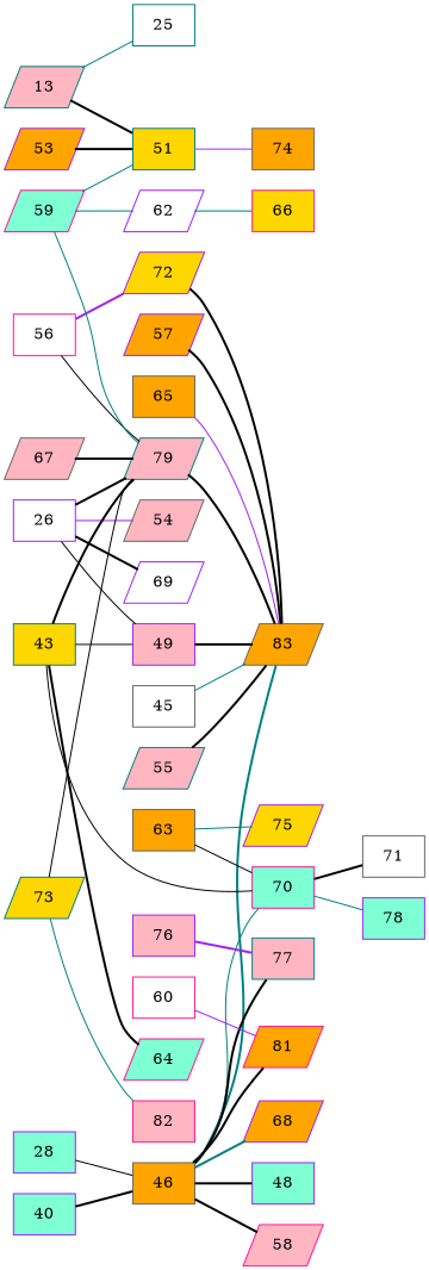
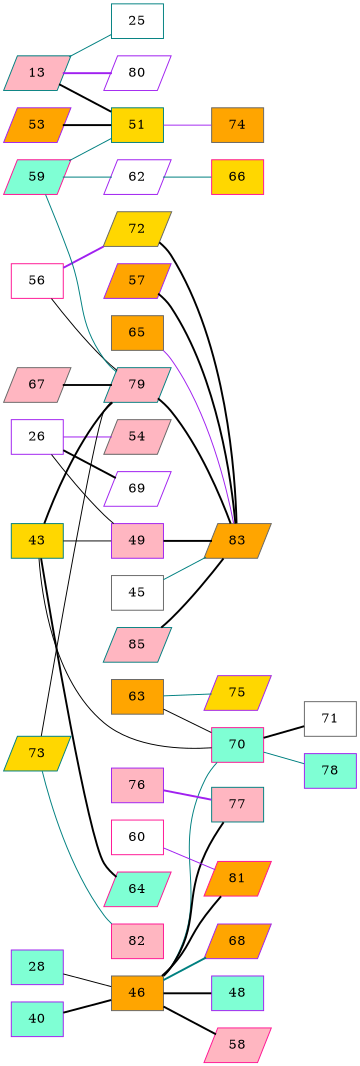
  graph {
    rankdir=LR
    node [color=purple fillcolor=lightpink shape=box style=filled]
    edge [color=black style=bold]
    13 [color=teal shape=parallelogram]
    25 [color=teal fillcolor=white]
    n3 [color=teal fillcolor=gold label=51 super="+14"]
+   80 [fillcolor=white shape=parallelogram super="+52"]
    74 [color=gray40 fillcolor=orange]
    79 [color=teal shape=parallelogram super="+12+41"]
    83 [color=gray40 fillcolor=orange shape=parallelogram super="+23"]
    49 [super="+17+27+29+35+39+42"]
    26 [fillcolor=white]
    54 [color=gray40 shape=parallelogram]
    69 [fillcolor=white shape=parallelogram]
    46 [color=gray40 fillcolor=orange super="+30"]
    70 [color=deeppink fillcolor=aquamarine super="+9+51"]
    48 [fillcolor=aquamarine]
    58 [color=deeppink shape=parallelogram]
    68 [fillcolor=orange shape=parallelogram super="+33"]
    77 [color=teal]
    81 [color=deeppink fillcolor=orange shape=parallelogram super="+24"]
    28 [fillcolor=aquamarine]
    40 [fillcolor=aquamarine]
    43 [color=teal fillcolor=gold super="+11"]
    64 [color=deeppink fillcolor=aquamarine shape=parallelogram]
    71 [color=gray40 fillcolor=white]
    78 [fillcolor=aquamarine]
    45 [color=gray40 fillcolor=white super="+21"]
    53 [fillcolor=orange shape=parallelogram super="+44"]
-   55 [color=teal shape=parallelogram super="+32+47"]
+   55 [color=teal shape=parallelogram super="+32+47" label=85]
    56 [color=deeppink fillcolor=white]
-   72 [fillcolor=gold shape=parallelogram]
+   72 [color=gray40 fillcolor=gold shape=parallelogram]
    57 [fillcolor=orange shape=parallelogram]
    59 [color=deeppink fillcolor=aquamarine shape=parallelogram super="+34"]
    62 [fillcolor=white shape=parallelogram]
    66 [color=deeppink fillcolor=gold]
    60 [color=deeppink fillcolor=white]
    63 [color=gray40 fillcolor=orange]
    75 [fillcolor=gold shape=parallelogram]
    65 [color=gray40 fillcolor=orange super="+50"]
    67 [color=gray40 shape=parallelogram]
    73 [color=teal fillcolor=gold shape=parallelogram super="+36"]
    82 [color=deeppink]
    76
    13 -- 25 [color=teal style=solid]
    13 -- n3 [weight=2]
+   13 -- 80 [color=purple]
    n3 -- 74 [color=purple style=solid]
    79 -- 83
    49 -- 83
-   26 -- 79 [weight=2]
    26 -- 49 [style=solid]
    26 -- 54 [color=purple style=solid]
    26 -- 69
-   46 -- 83 [color=teal weight=2]
    46 -- 70 [color=teal style=solid]
    46 -- 48
    46 -- 58
    46 -- 68 [color=teal]
    46 -- 77
    46 -- 81
    70 -- 71
    70 -- 78 [color=teal style=solid]
    28 -- 46 [style=solid]
    40 -- 46
    43 -- 79 [weight=2]
    43 -- 49 [style=solid]
    43 -- 70 [style=solid]
    43 -- 64
    45 -- 83 [color=teal style=solid]
    53 -- n3
    55 -- 83
    56 -- 79 [style=solid]
    56 -- 72 [color=purple]
    72 -- 83
    57 -- 83
    59 -- n3 [color=teal style=solid]
    59 -- 79 [color=teal style=solid]
    59 -- 62 [color=teal style=solid]
    62 -- 66 [color=teal style=solid]
    60 -- 81 [color=purple style=solid]
    63 -- 70 [style=solid]
    63 -- 75 [color=teal style=solid]
    65 -- 83 [color=purple style=solid]
    67 -- 79
    73 -- 79 [style=solid]
    73 -- 82 [color=teal style=solid]
    76 -- 77 [color=purple]
  }
